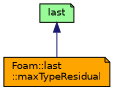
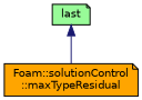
  digraph {
    rankdir=TB
    node [color=black fontname=Helvetica fontsize=10 shape=note style=filled]
    n1 [fillcolor=palegreen fontcolor=black height=0.2 label=last width=0.4]
-   n2 [height=0.2 label="Foam::last\l::maxTypeResidual" width=0.4 fillcolor=orange]
+   n2 [height=0.2 label="Foam::solutionControl\l::maxTypeResidual" width=0.4 fillcolor=orange]
    n1 -> n2 [color=midnightblue dir=back fontname=Helvetica fontsize=10 labelfontname=Helvetica labelfontsize=10 style=solid]
  }
